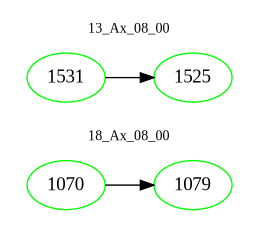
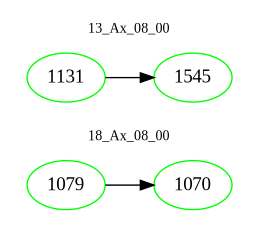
  digraph {
    fontname="Liberation Serif"
    rankdir=LR
    node [color=green fontname="Liberation Serif"]
    edge [color=black fontname="Liberation Serif"]
    n1 [label=1079]
    n2 [label=1070]
-   n3 [label=1531]
-   n4 [label=1525]
+   n3 [label=1131]
+   n4 [label=1545]
    subgraph cluster_1 {
      color=white
      fontsize=10
      label="18_Ax_08_00"
      n1
      n2
    }
    subgraph cluster_2 {
      color=white
      fontsize=10
      label="13_Ax_08_00"
      n3
      n4
    }
-   n2 -> n1
+   n1 -> n2
    n3 -> n4
  }
